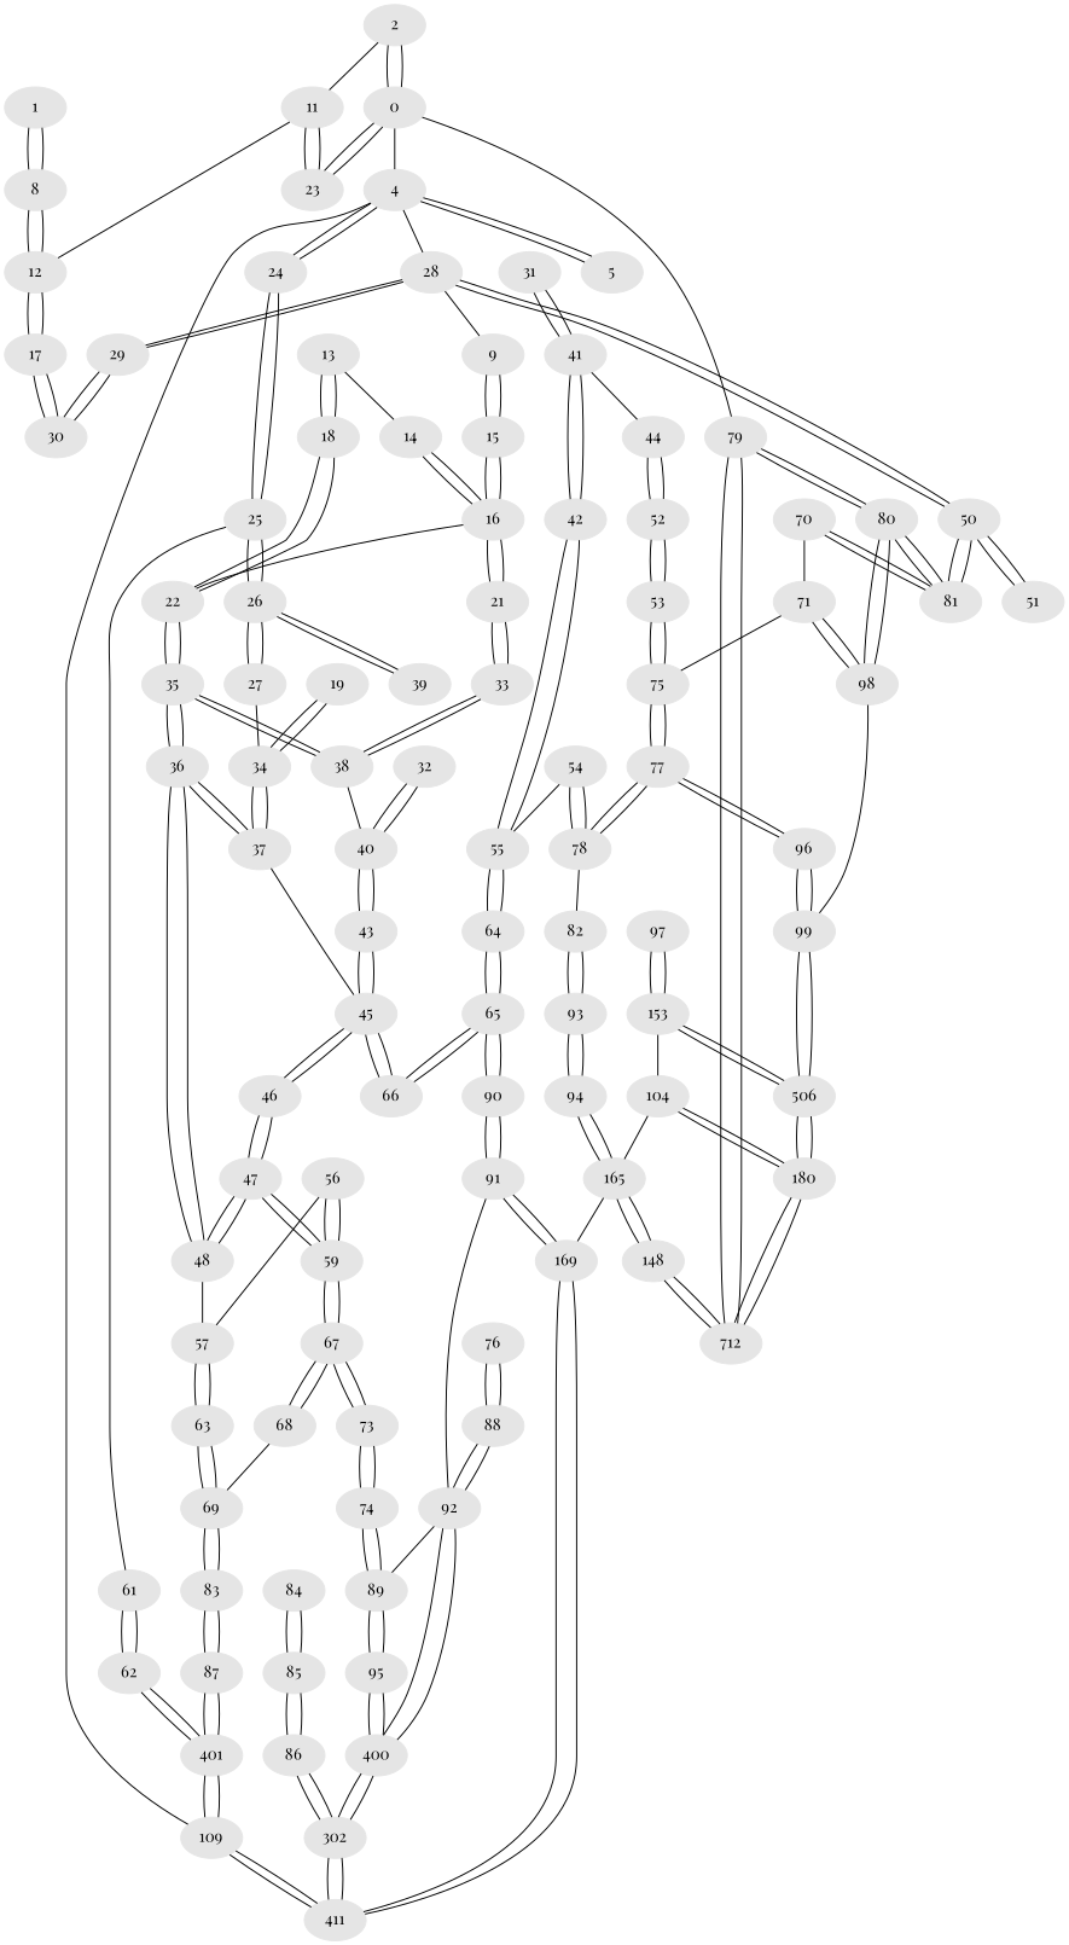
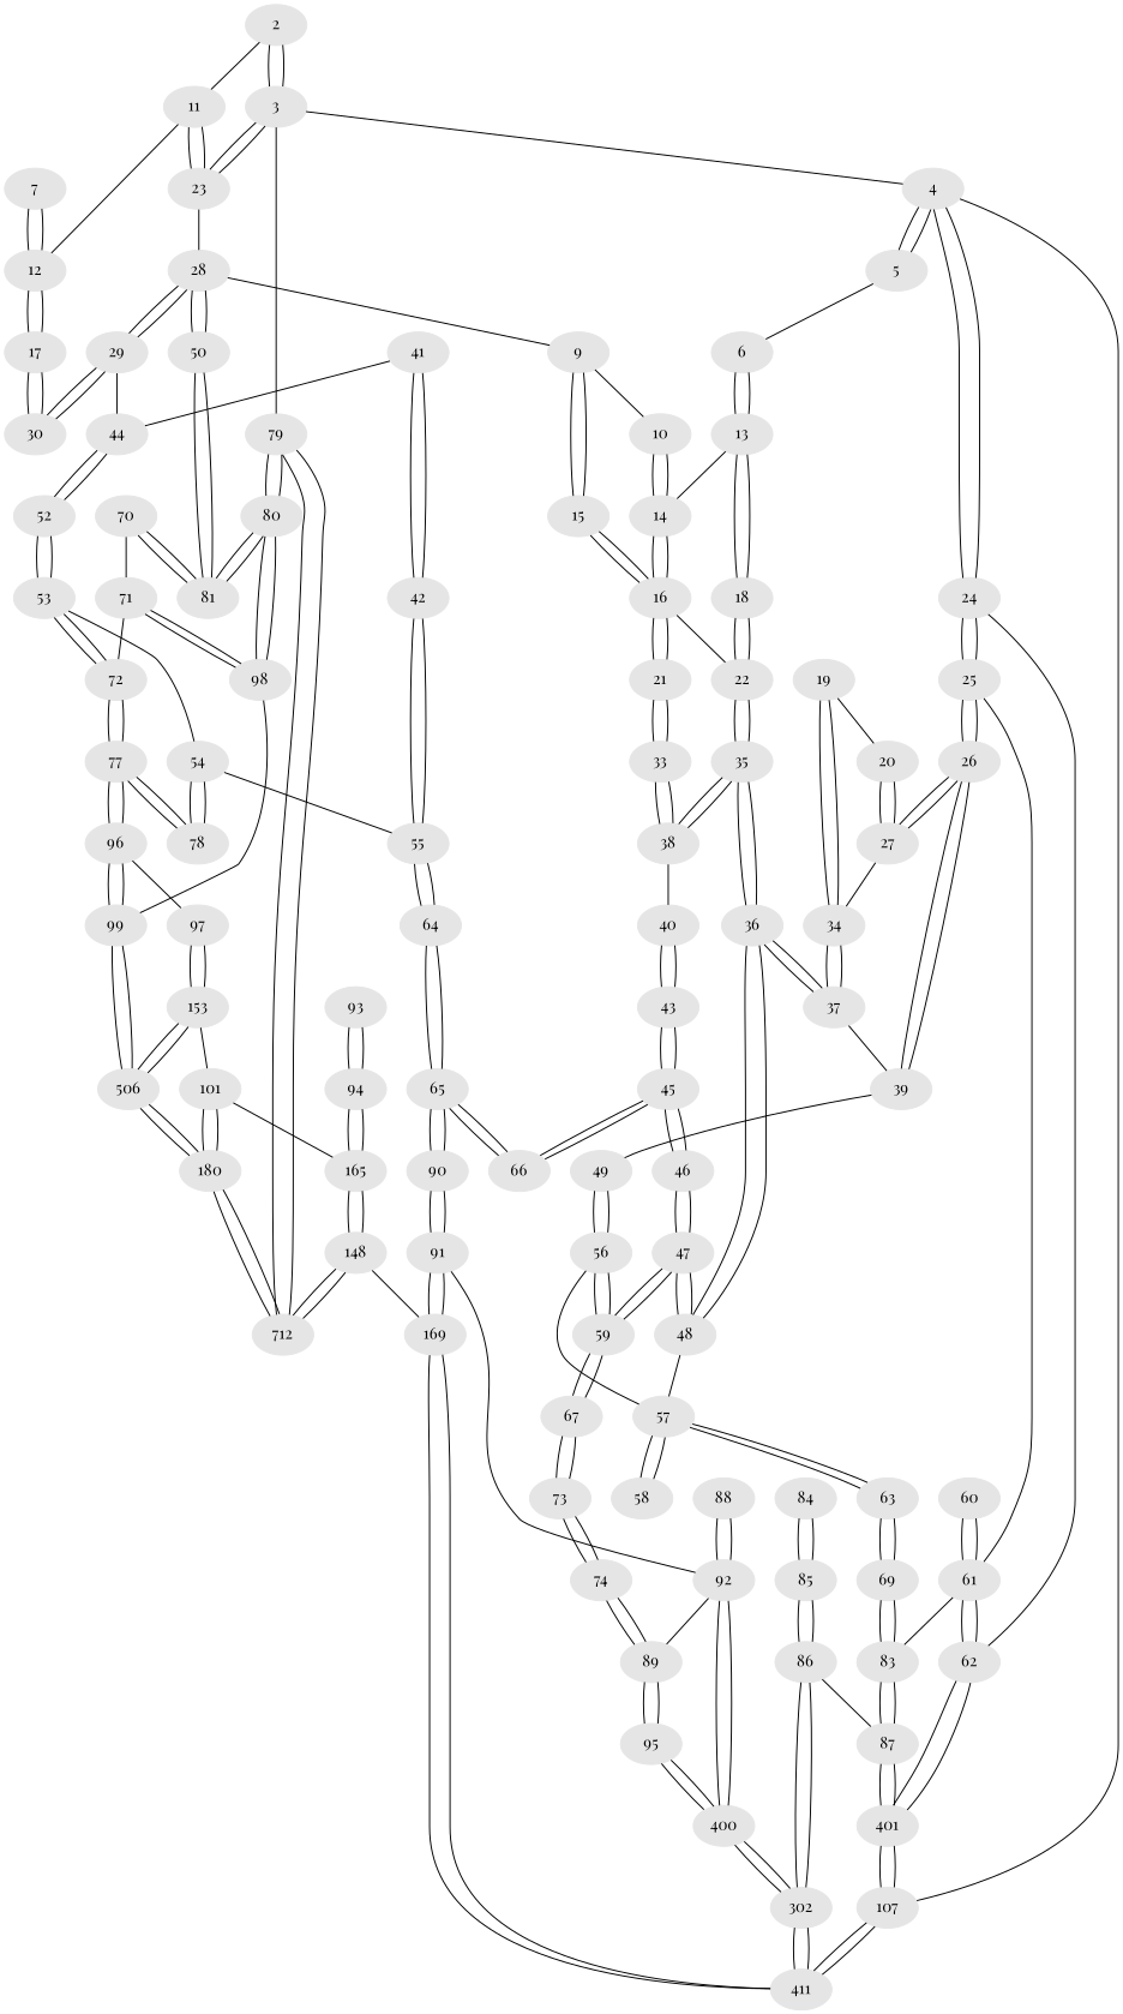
  graph {
    fontname="Playfair Display"
    node [color=gray90 fontname="Playfair Display" style=filled]
    edge [fontname="Playfair Display"]
-   1
-   8
+   8 [label=7]
    2
-   3 [label=0]
+   3
    11
    12
    4
    23
    79
    5
    24
-   107 [label=109]
+   107
    28
    80
    n15 [label=712]
+   6
    25
    62
    n19 [label=411]
    13
+   20
    27
    14
    18
+   10
    9
    15
    17
    16
    30
    22
    21
    33
    19
    34
    35
    37
    38
    36
    29
    50
    26
    61
    n44 [label=401]
    39
+   49
    44
-   51
    81
    52
-   31
    41
-   32
    40
    42
    43
    48
    57
    56
    45
    55
    64
    46
    66
    53
    47
    59
    67
    70
    71
    54
-   72 [label=75]
+   72
    78
    77
-   82
    65
+   58
    63
    69
-   68
+   60
    73
    83
    87
    90
    93
    91
-   76
    88
    74
    84
    85
    98
    99
    96
    89
    95
    92
    97
    94
    86
    n102 [label=302]
    n103 [label=400]
    n104 [label=169]
    n105 [label=165]
    n106 [label=153]
    n107 [label=148]
    n108 [label=506]
-   104
+   104 [label=101]
    n110 [label=180]
-   1 -- 8
-   1 -- 8
    8 -- 12
    8 -- 12
    2 -- 3
    2 -- 3
    2 -- 11
    3 -- 4
    3 -- 23
    3 -- 23
    3 -- 79
    11 -- 12
    11 -- 23
    11 -- 23
    12 -- 17
    12 -- 17
    4 -- 5
    4 -- 5
    4 -- 24
    4 -- 24
    4 -- 107
-   4 -- 28
+   23 -- 28
    79 -- 80
    79 -- 80
    79 -- n15
    79 -- n15
+   5 -- 6
    24 -- 25
    24 -- 25
+   24 -- 62
    107 -- n19
    107 -- n19
    28 -- 9
    28 -- 29
    28 -- 29
    28 -- 50
    28 -- 50
    80 -- 81
    80 -- 81
    80 -- 98
    80 -- 98
+   6 -- 13
+   6 -- 13
    25 -- 26
    25 -- 26
    25 -- 61
    62 -- n44
    62 -- n44
    13 -- 14
    13 -- 18
    13 -- 18
+   20 -- 27
+   20 -- 27
    27 -- 34
    14 -- 16
    14 -- 16
    18 -- 22
    18 -- 22
+   10 -- 14
+   10 -- 14
+   9 -- 10
    9 -- 15
    9 -- 15
    15 -- 16
    15 -- 16
    17 -- 30
    17 -- 30
    16 -- 22
    16 -- 21
    16 -- 21
    22 -- 35
    22 -- 35
    21 -- 33
    21 -- 33
    33 -- 38
    33 -- 38
+   19 -- 20
    19 -- 34
    19 -- 34
    34 -- 37
    34 -- 37
    35 -- 38
    35 -- 38
    35 -- 36
    35 -- 36
-   37 -- 45
+   37 -- 39
    38 -- 40
    36 -- 37
    36 -- 37
    36 -- 48
    36 -- 48
    29 -- 30
    29 -- 30
-   50 -- 51
-   50 -- 51
+   29 -- 44
    50 -- 81
    50 -- 81
    26 -- 27
    26 -- 27
    26 -- 39
    26 -- 39
    61 -- 62
    61 -- 62
+   61 -- 83
    n44 -- 107
    n44 -- 107
+   39 -- 49
+   49 -- 56
+   49 -- 56
    44 -- 52
    44 -- 52
    52 -- 53
    52 -- 53
-   31 -- 41
-   31 -- 41
    41 -- 44
    41 -- 42
    41 -- 42
-   32 -- 40
-   32 -- 40
    40 -- 43
    40 -- 43
    42 -- 55
    42 -- 55
    43 -- 45
    43 -- 45
    48 -- 57
+   57 -- 58
+   57 -- 58
    57 -- 63
    57 -- 63
    56 -- 57
    56 -- 59
    56 -- 59
    45 -- 46
    45 -- 46
    45 -- 66
    45 -- 66
    55 -- 64
    55 -- 64
    64 -- 65
    64 -- 65
    46 -- 47
    46 -- 47
+   53 -- 54
    53 -- 72
    53 -- 72
    47 -- 48
    47 -- 48
    47 -- 59
    47 -- 59
    59 -- 67
    59 -- 67
-   67 -- 68
-   67 -- 68
    67 -- 73
    67 -- 73
    70 -- 81
    70 -- 81
    70 -- 71
    71 -- 72
    71 -- 98
    71 -- 98
    54 -- 55
    54 -- 78
    54 -- 78
    72 -- 77
    72 -- 77
-   78 -- 82
    77 -- 78
    77 -- 78
    77 -- 96
    77 -- 96
-   82 -- 93
-   82 -- 93
    65 -- 66
    65 -- 66
    65 -- 90
    65 -- 90
    63 -- 69
    63 -- 69
    69 -- 83
    69 -- 83
-   68 -- 69
+   60 -- 61
+   60 -- 61
    73 -- 74
    73 -- 74
    83 -- 87
    83 -- 87
    87 -- n44
    87 -- n44
    90 -- 91
    90 -- 91
    93 -- 94
    93 -- 94
    91 -- 92
    91 -- n104
    91 -- n104
-   76 -- 88
-   76 -- 88
    88 -- 92
    88 -- 92
    74 -- 89
    74 -- 89
    84 -- 85
    84 -- 85
    85 -- 86
    85 -- 86
    98 -- 99
    99 -- n108
    99 -- n108
    96 -- 99
    96 -- 99
+   96 -- 97
    89 -- 95
    89 -- 95
    95 -- n103
    95 -- n103
    92 -- 89
    92 -- n103
    92 -- n103
    97 -- n106
    97 -- n106
    94 -- n105
    94 -- n105
+   86 -- 87
    86 -- n102
    86 -- n102
    n102 -- n19
    n102 -- n19
    n103 -- n102
    n103 -- n102
    n104 -- n19
    n104 -- n19
    n105 -- n107
    n105 -- n107
    n106 -- n108
    n106 -- n108
    n106 -- 104
    n107 -- n15
    n107 -- n15
-   n105 -- n104
+   n107 -- n104
    n108 -- n110
    n108 -- n110
    104 -- n105
    104 -- n110
    104 -- n110
    n110 -- n15
    n110 -- n15
  }
